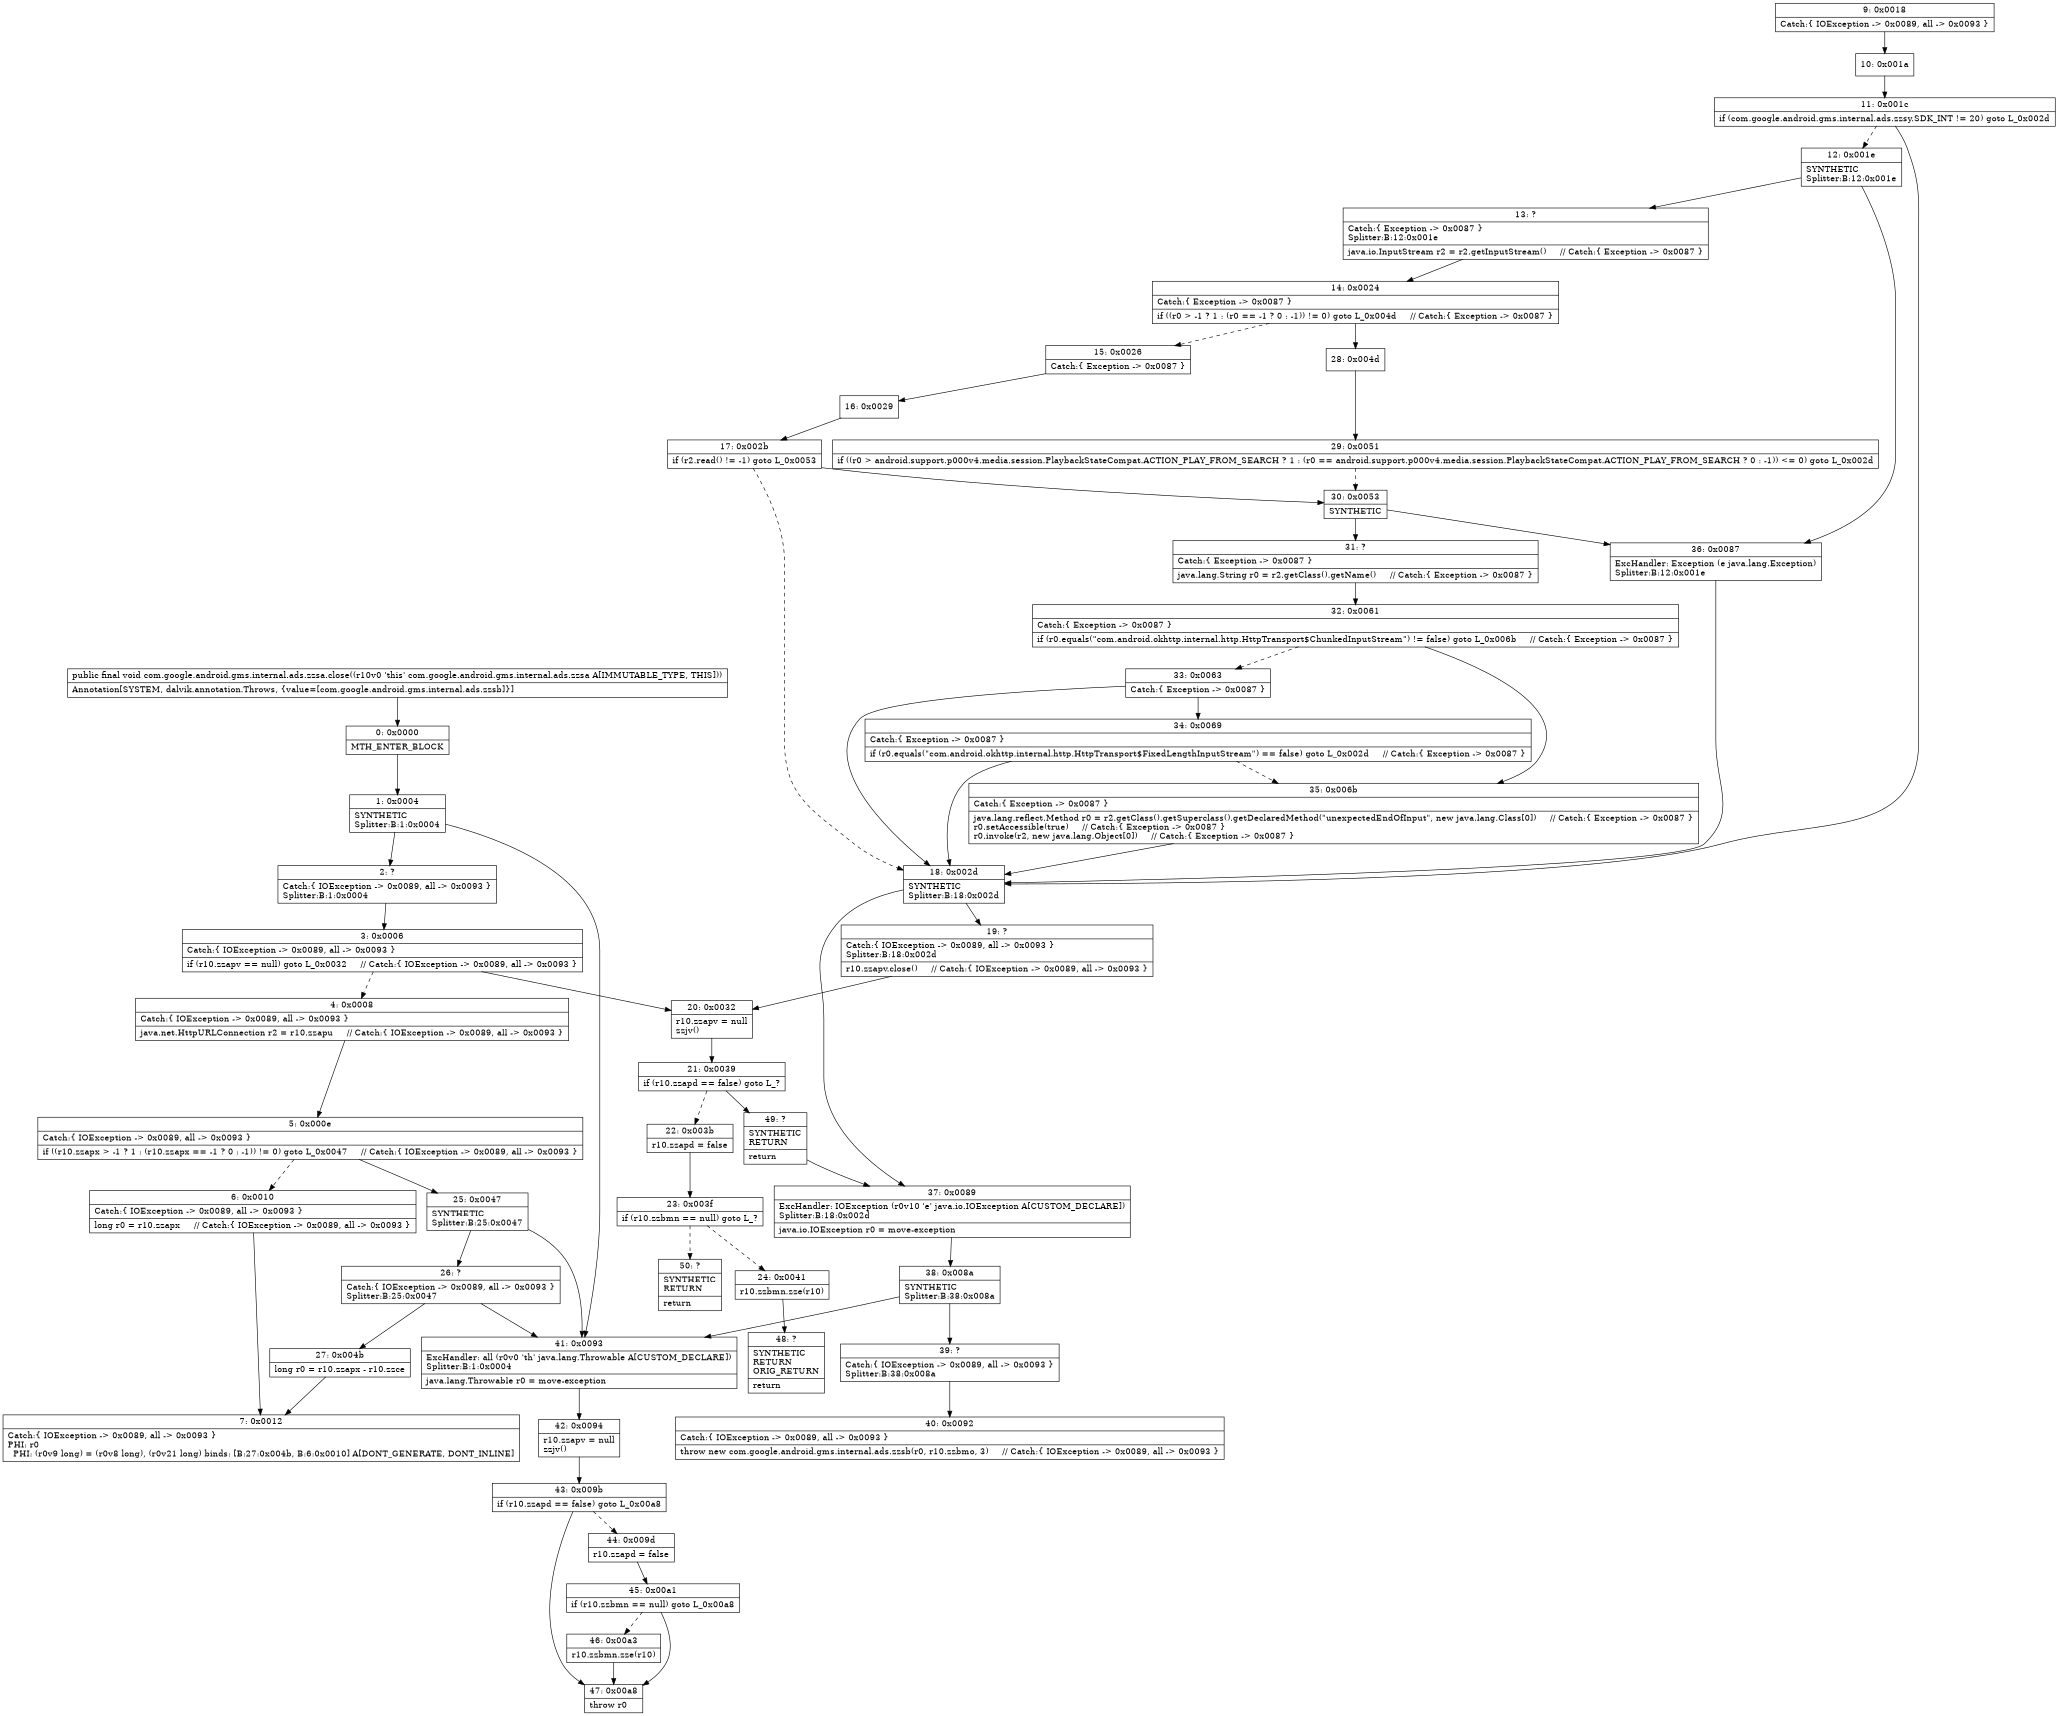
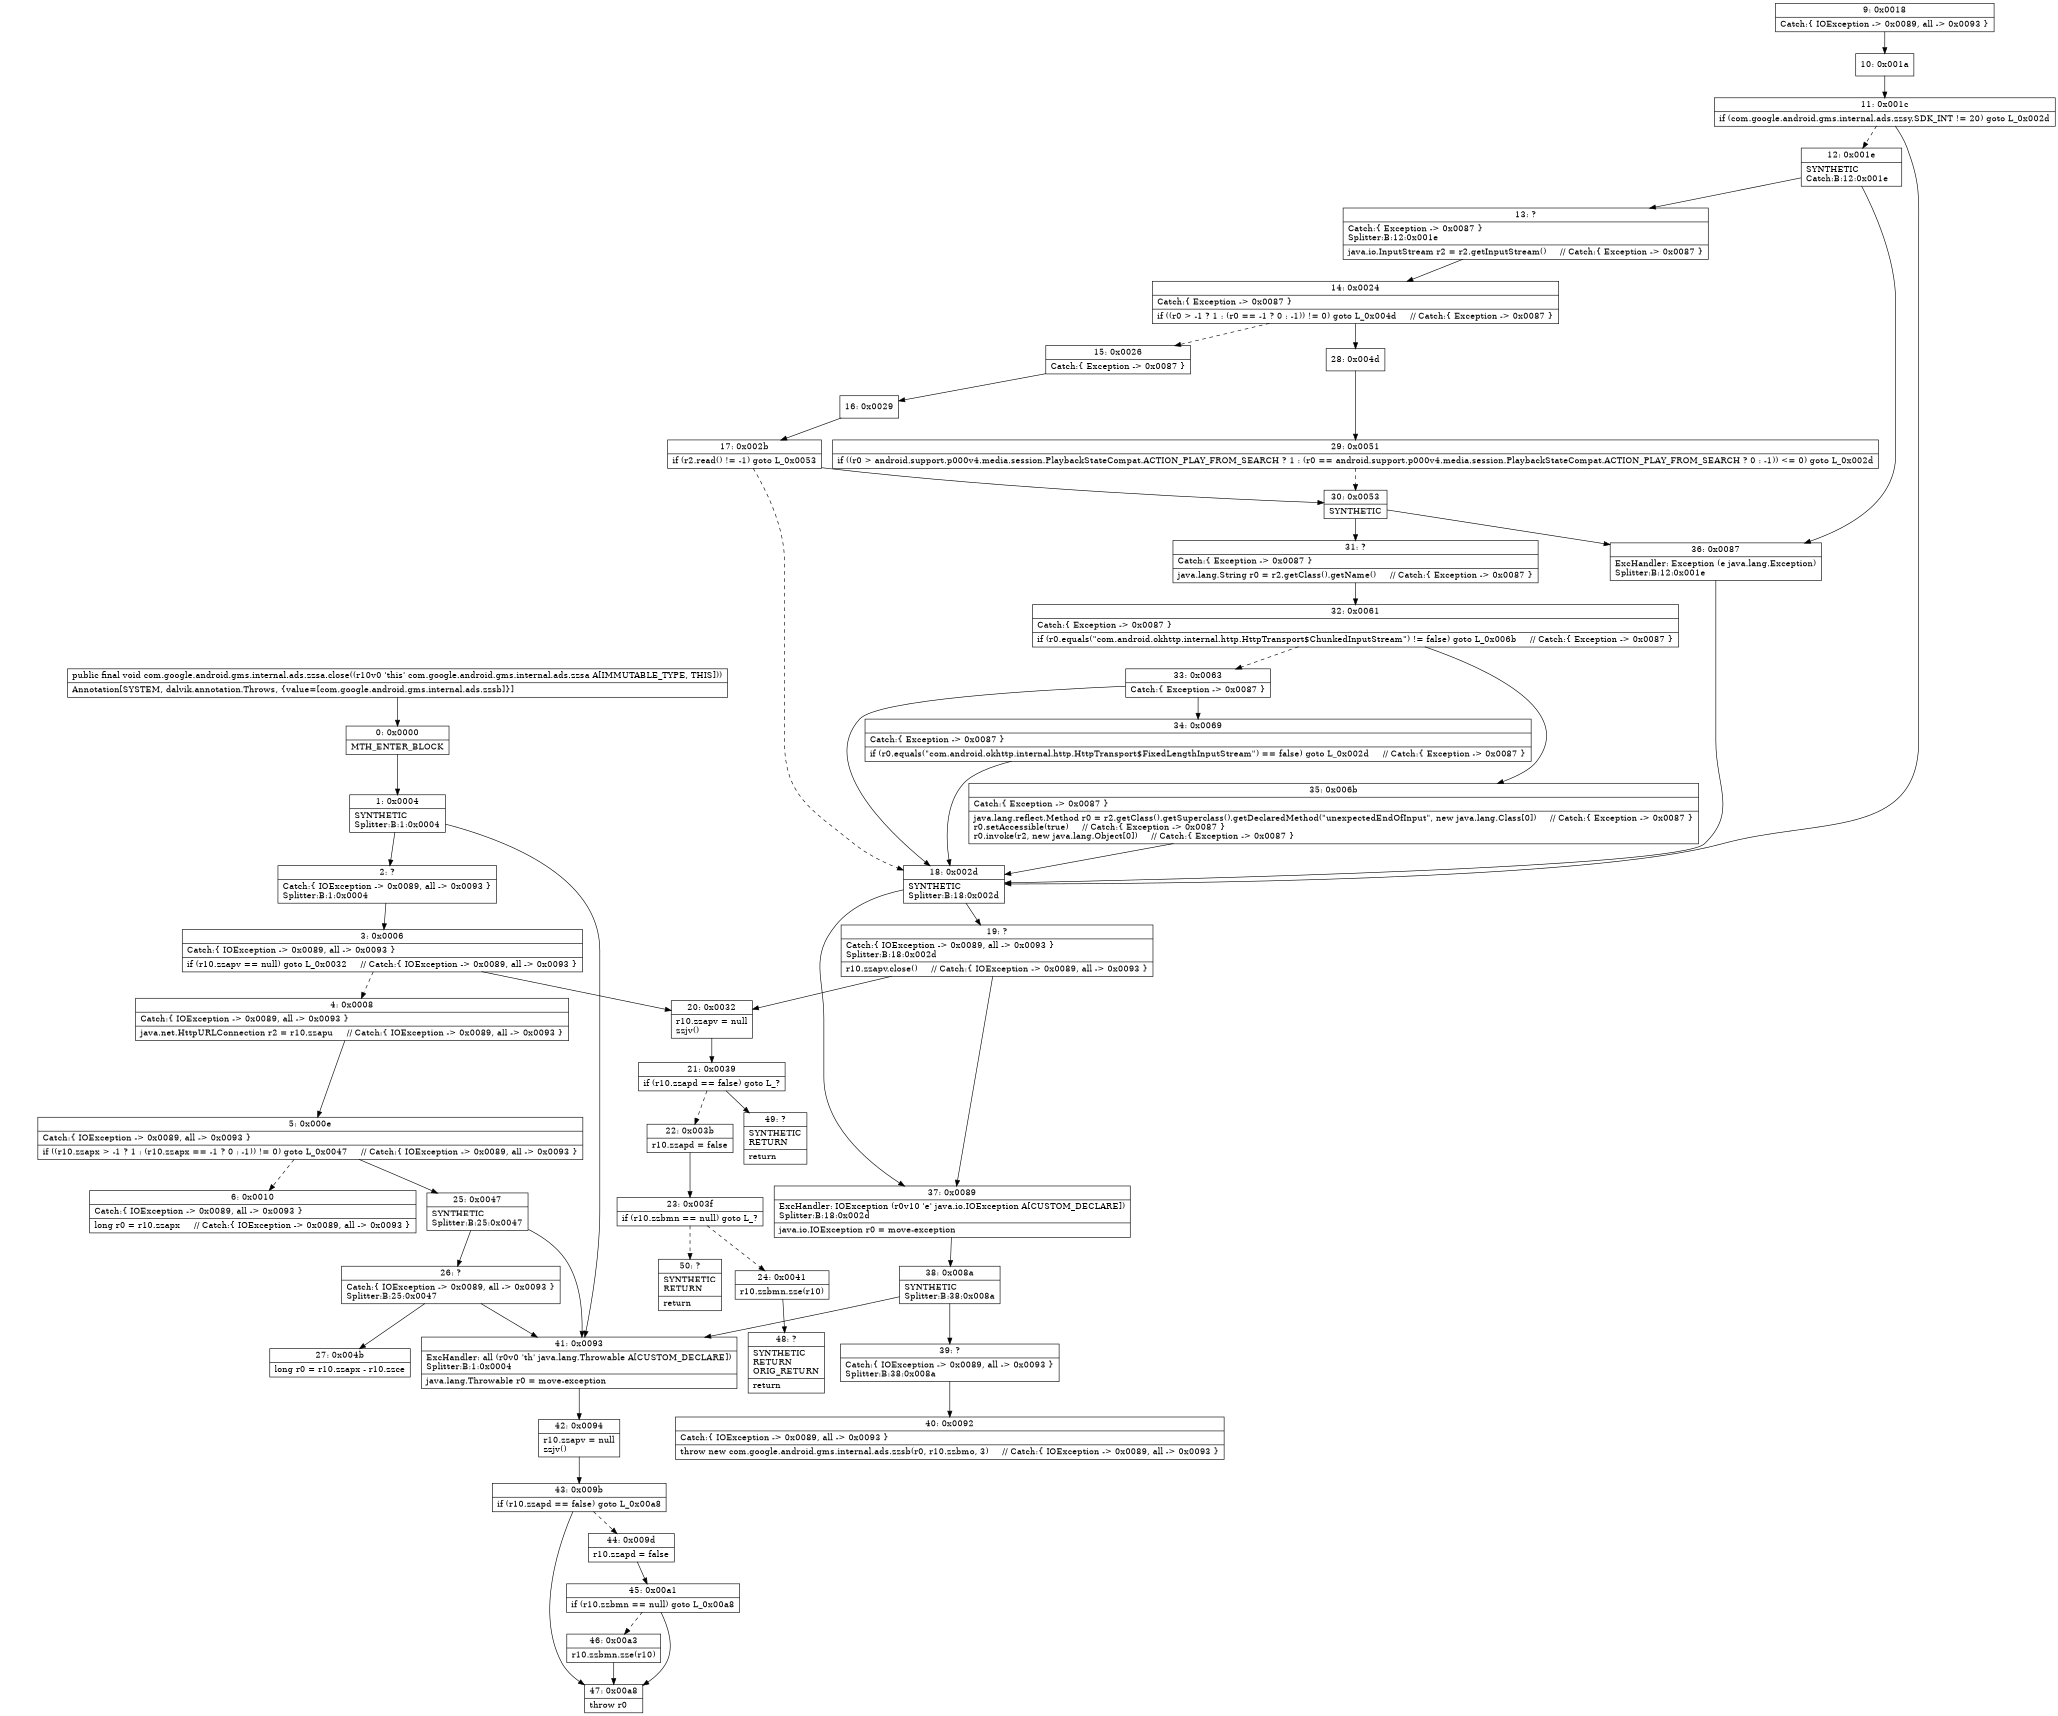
  digraph {
    node [shape=record]
    n1 [label="{0\:\ 0x0000|MTH_ENTER_BLOCK\l}"]
    n2 [label="{1\:\ 0x0004|SYNTHETIC\lSplitter:B:1:0x0004\l}"]
    n3 [label="{2\:\ ?|Catch:\{ IOException \-\> 0x0089, all \-\> 0x0093 \}\lSplitter:B:1:0x0004\l}"]
    n4 [label="{41\:\ 0x0093|ExcHandler: all (r0v0 'th' java.lang.Throwable A[CUSTOM_DECLARE])\lSplitter:B:1:0x0004\l|java.lang.Throwable r0 = move\-exception\l}"]
    n5 [label="{3\:\ 0x0006|Catch:\{ IOException \-\> 0x0089, all \-\> 0x0093 \}\l|if (r10.zzapv == null) goto L_0x0032     \/\/ Catch:\{ IOException \-\> 0x0089, all \-\> 0x0093 \}\l}"]
    n6 [label="{42\:\ 0x0094|r10.zzapv = null\lzzjv()\l}"]
    n7 [label="{4\:\ 0x0008|Catch:\{ IOException \-\> 0x0089, all \-\> 0x0093 \}\l|java.net.HttpURLConnection r2 = r10.zzapu     \/\/ Catch:\{ IOException \-\> 0x0089, all \-\> 0x0093 \}\l}"]
    n8 [label="{20\:\ 0x0032|r10.zzapv = null\lzzjv()\l}"]
    n9 [label="{5\:\ 0x000e|Catch:\{ IOException \-\> 0x0089, all \-\> 0x0093 \}\l|if ((r10.zzapx \> \-1 ? 1 : (r10.zzapx == \-1 ? 0 : \-1)) != 0) goto L_0x0047     \/\/ Catch:\{ IOException \-\> 0x0089, all \-\> 0x0093 \}\l}"]
    n10 [label="{21\:\ 0x0039|if (r10.zzapd == false) goto L_?\l}"]
    n11 [label="{6\:\ 0x0010|Catch:\{ IOException \-\> 0x0089, all \-\> 0x0093 \}\l|long r0 = r10.zzapx     \/\/ Catch:\{ IOException \-\> 0x0089, all \-\> 0x0093 \}\l}"]
    n12 [label="{25\:\ 0x0047|SYNTHETIC\lSplitter:B:25:0x0047\l}"]
-   n13 [label="{7\:\ 0x0012|Catch:\{ IOException \-\> 0x0089, all \-\> 0x0093 \}\lPHI: r0 \l  PHI: (r0v9 long) = (r0v8 long), (r0v21 long) binds: [B:27:0x004b, B:6:0x0010] A[DONT_GENERATE, DONT_INLINE]\l}"]
    n14 [label="{26\:\ ?|Catch:\{ IOException \-\> 0x0089, all \-\> 0x0093 \}\lSplitter:B:25:0x0047\l}"]
    n15 [label="{9\:\ 0x0018|Catch:\{ IOException \-\> 0x0089, all \-\> 0x0093 \}\l}"]
    n16 [label="{10\:\ 0x001a}"]
-   n17 [label="{12\:\ 0x001e|SYNTHETIC\lSplitter:B:12:0x001e\l}"]
+   n17 [label="{12\:\ 0x001e|SYNTHETIC\lCatch:B:12:0x001e\l}"]
    n18 [label="{13\:\ ?|Catch:\{ Exception \-\> 0x0087 \}\lSplitter:B:12:0x001e\l|java.io.InputStream r2 = r2.getInputStream()     \/\/ Catch:\{ Exception \-\> 0x0087 \}\l}"]
    n19 [label="{36\:\ 0x0087|ExcHandler: Exception (e java.lang.Exception)\lSplitter:B:12:0x001e\l}"]
    n20 [label="{11\:\ 0x001c|if (com.google.android.gms.internal.ads.zzsy.SDK_INT != 20) goto L_0x002d\l}"]
    n21 [label="{18\:\ 0x002d|SYNTHETIC\lSplitter:B:18:0x002d\l}"]
    n22 [label="{19\:\ ?|Catch:\{ IOException \-\> 0x0089, all \-\> 0x0093 \}\lSplitter:B:18:0x002d\l|r10.zzapv.close()     \/\/ Catch:\{ IOException \-\> 0x0089, all \-\> 0x0093 \}\l}"]
    n23 [label="{37\:\ 0x0089|ExcHandler: IOException (r0v10 'e' java.io.IOException A[CUSTOM_DECLARE])\lSplitter:B:18:0x002d\l|java.io.IOException r0 = move\-exception\l}"]
    n24 [label="{14\:\ 0x0024|Catch:\{ Exception \-\> 0x0087 \}\l|if ((r0 \> \-1 ? 1 : (r0 == \-1 ? 0 : \-1)) != 0) goto L_0x004d     \/\/ Catch:\{ Exception \-\> 0x0087 \}\l}"]
    n25 [label="{15\:\ 0x0026|Catch:\{ Exception \-\> 0x0087 \}\l}"]
    n26 [label="{28\:\ 0x004d}"]
    n27 [label="{16\:\ 0x0029}"]
    n28 [label="{29\:\ 0x0051|if ((r0 \> android.support.p000v4.media.session.PlaybackStateCompat.ACTION_PLAY_FROM_SEARCH ? 1 : (r0 == android.support.p000v4.media.session.PlaybackStateCompat.ACTION_PLAY_FROM_SEARCH ? 0 : \-1)) \<= 0) goto L_0x002d\l}"]
    n29 [label="{17\:\ 0x002b|if (r2.read() != \-1) goto L_0x0053\l}"]
    n30 [label="{30\:\ 0x0053|SYNTHETIC\l}"]
    n31 [label="{31\:\ ?|Catch:\{ Exception \-\> 0x0087 \}\l|java.lang.String r0 = r2.getClass().getName()     \/\/ Catch:\{ Exception \-\> 0x0087 \}\l}"]
    n32 [label="{38\:\ 0x008a|SYNTHETIC\lSplitter:B:38:0x008a\l}"]
    n33 [label="{22\:\ 0x003b|r10.zzapd = false\l}"]
    n34 [label="{49\:\ ?|SYNTHETIC\lRETURN\l|return\l}"]
    n35 [label="{23\:\ 0x003f|if (r10.zzbmn == null) goto L_?\l}"]
    n36 [label="{24\:\ 0x0041|r10.zzbmn.zze(r10)\l}"]
    n37 [label="{50\:\ ?|SYNTHETIC\lRETURN\l|return\l}"]
    n38 [label="{48\:\ ?|SYNTHETIC\lRETURN\lORIG_RETURN\l|return\l}"]
    n39 [label="{27\:\ 0x004b|long r0 = r10.zzapx \- r10.zzce\l}"]
    n40 [label="{32\:\ 0x0061|Catch:\{ Exception \-\> 0x0087 \}\l|if (r0.equals(\"com.android.okhttp.internal.http.HttpTransport$ChunkedInputStream\") != false) goto L_0x006b     \/\/ Catch:\{ Exception \-\> 0x0087 \}\l}"]
    n41 [label="{33\:\ 0x0063|Catch:\{ Exception \-\> 0x0087 \}\l}"]
    n42 [label="{35\:\ 0x006b|Catch:\{ Exception \-\> 0x0087 \}\l|java.lang.reflect.Method r0 = r2.getClass().getSuperclass().getDeclaredMethod(\"unexpectedEndOfInput\", new java.lang.Class[0])     \/\/ Catch:\{ Exception \-\> 0x0087 \}\lr0.setAccessible(true)     \/\/ Catch:\{ Exception \-\> 0x0087 \}\lr0.invoke(r2, new java.lang.Object[0])     \/\/ Catch:\{ Exception \-\> 0x0087 \}\l}"]
    n43 [label="{34\:\ 0x0069|Catch:\{ Exception \-\> 0x0087 \}\l|if (r0.equals(\"com.android.okhttp.internal.http.HttpTransport$FixedLengthInputStream\") == false) goto L_0x002d     \/\/ Catch:\{ Exception \-\> 0x0087 \}\l}"]
    n44 [label="{39\:\ ?|Catch:\{ IOException \-\> 0x0089, all \-\> 0x0093 \}\lSplitter:B:38:0x008a\l}"]
    n45 [label="{40\:\ 0x0092|Catch:\{ IOException \-\> 0x0089, all \-\> 0x0093 \}\l|throw new com.google.android.gms.internal.ads.zzsb(r0, r10.zzbmo, 3)     \/\/ Catch:\{ IOException \-\> 0x0089, all \-\> 0x0093 \}\l}"]
    n46 [label="{43\:\ 0x009b|if (r10.zzapd == false) goto L_0x00a8\l}"]
    n47 [label="{44\:\ 0x009d|r10.zzapd = false\l}"]
    n48 [label="{47\:\ 0x00a8|throw r0\l}"]
    n49 [label="{45\:\ 0x00a1|if (r10.zzbmn == null) goto L_0x00a8\l}"]
    n50 [label="{46\:\ 0x00a3|r10.zzbmn.zze(r10)\l}"]
    n51 [label="{public final void com.google.android.gms.internal.ads.zzsa.close((r10v0 'this' com.google.android.gms.internal.ads.zzsa A[IMMUTABLE_TYPE, THIS]))  | Annotation[SYSTEM, dalvik.annotation.Throws, \{value=[com.google.android.gms.internal.ads.zzsb]\}]\l}"]
    n1 -> n2
    n2 -> n3
    n2 -> n4
    n3 -> n5
    n4 -> n6
    n5 -> n7 [style=dashed]
    n5 -> n8
    n6 -> n46
    n7 -> n9
    n8 -> n10
    n9 -> n11 [style=dashed]
    n9 -> n12
    n10 -> n33 [style=dashed]
    n10 -> n34
-   n11 -> n13
    n12 -> n4
    n12 -> n14
    n14 -> n4
    n14 -> n39
    n15 -> n16
    n16 -> n20
    n17 -> n18
    n17 -> n19
    n18 -> n24
    n19 -> n21
    n20 -> n17 [style=dashed]
    n20 -> n21
    n21 -> n22
    n21 -> n23
    n22 -> n8
-   n34 -> n23
+   n22 -> n23
    n23 -> n32
    n24 -> n25 [style=dashed]
    n24 -> n26
    n25 -> n27
    n26 -> n28
    n27 -> n29
    n28 -> n30 [style=dashed]
    n29 -> n21 [style=dashed]
    n29 -> n30
    n30 -> n19
    n30 -> n31
    n31 -> n40
    n32 -> n4
    n32 -> n44
    n33 -> n35
    n35 -> n36 [style=dashed]
    n35 -> n37 [style=dashed]
    n36 -> n38
-   n39 -> n13
    n40 -> n41 [style=dashed]
    n40 -> n42
    n41 -> n21
    n41 -> n43
    n42 -> n21
    n43 -> n21
-   n43 -> n42 [style=dashed]
    n44 -> n45
    n46 -> n47 [style=dashed]
    n46 -> n48
    n47 -> n49
    n49 -> n48
    n49 -> n50 [style=dashed]
    n50 -> n48
    n51 -> n1
  }
